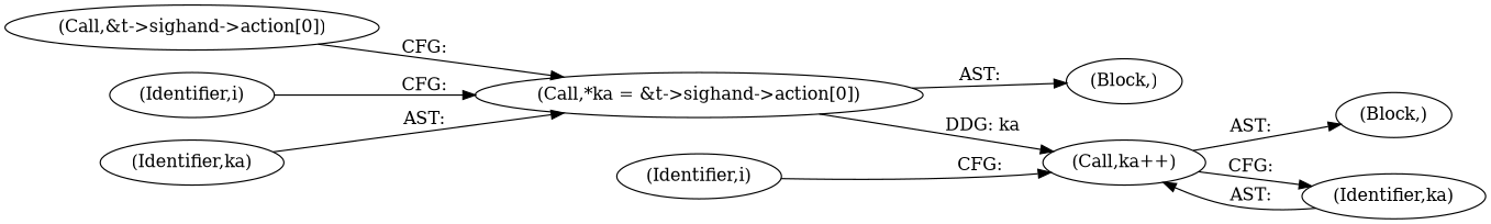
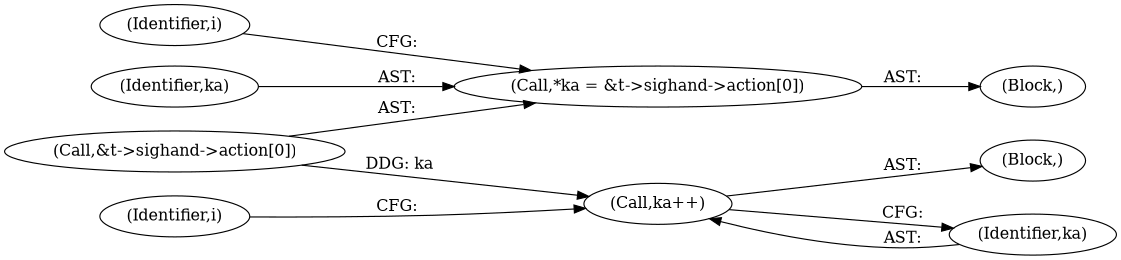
  digraph {
    rankdir=LR
    n1 [label="(Call,ka++)"]
    n2 [label="(Block,)"]
    n3 [label="(Identifier,ka)"]
    n4 [label="(Call,*ka = &t->sighand->action[0])"]
    n5 [label="(Block,)"]
    n6 [label="(Call,&t->sighand->action[0])"]
    n7 [label="(Identifier,i)"]
    n8 [label="(Identifier,i)"]
    n9 [label="(Identifier,ka)"]
    n1 -> n2 [label="AST: "]
    n1 -> n3 [label="CFG: "]
    n3 -> n1 [label="AST: "]
-   n4 -> n1 [label="DDG: ka"]
+   n6 -> n1 [label="DDG: ka"]
    n4 -> n5 [label="AST: "]
-   n6 -> n4 [label="CFG: "]
+   n6 -> n4 [label="AST: "]
    n7 -> n1 [label="CFG: "]
    n8 -> n4 [label="CFG: "]
    n9 -> n4 [label="AST: "]
  }
